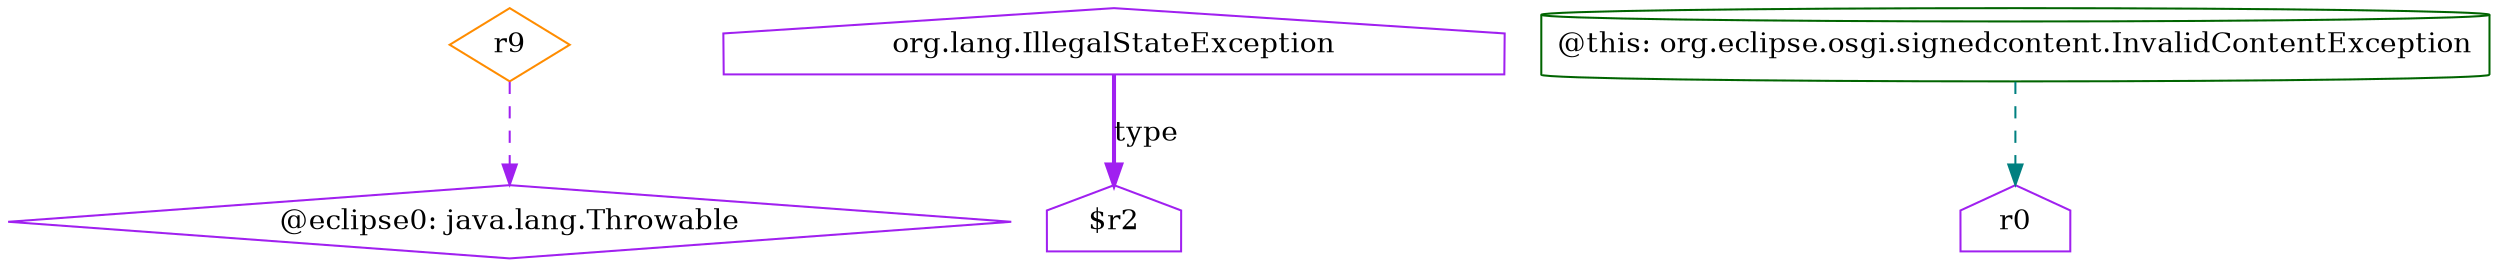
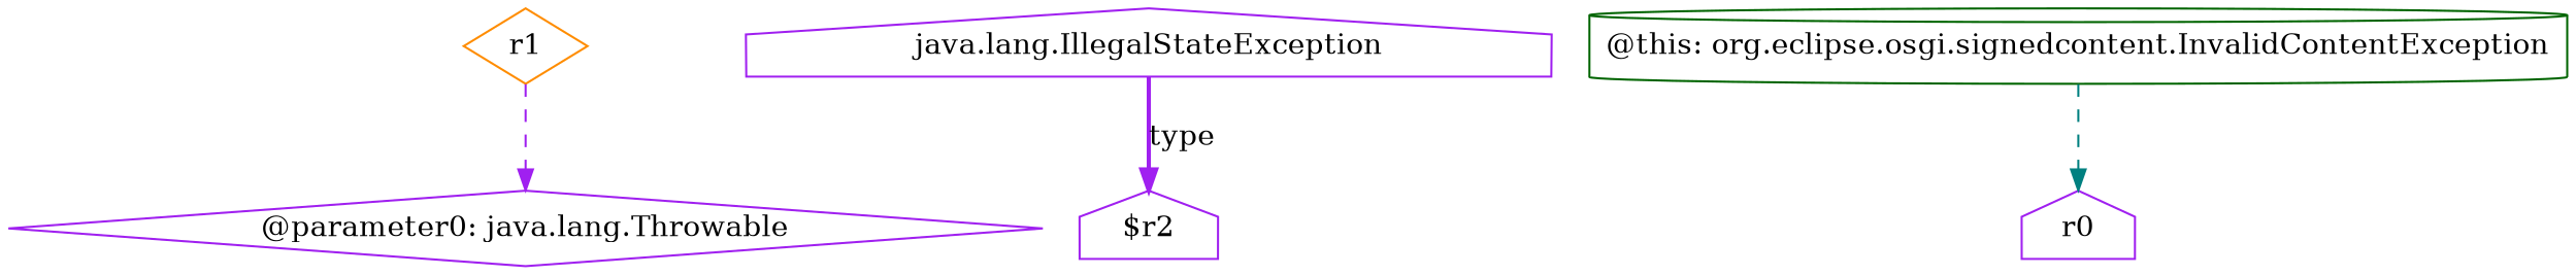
  digraph {
    node [color=purple shape=house]
    edge [color=purple style=dashed]
-   n1 [label="@eclipse0: java.lang.Throwable" shape=diamond]
-   n2 [color=darkorange label=r9 shape=diamond]
-   n3 [label="org.lang.IllegalStateException"]
+   n1 [label="@parameter0: java.lang.Throwable" shape=diamond]
+   n2 [color=darkorange label=r1 shape=diamond]
+   n3 [label="java.lang.IllegalStateException"]
    n4 [label="$r2"]
    n5 [color=darkgreen label="@this: org.eclipse.osgi.signedcontent.InvalidContentException" shape=cylinder]
    n6 [label=r0]
    n2 -> n1
    n3 -> n4 [label=type style=bold]
    n5 -> n6 [color=teal]
  }
